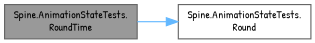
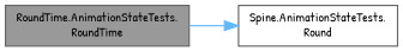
  digraph {
    rankdir=LR
    fontname="Patrick Hand"
    node [fontname="Patrick Hand" fontsize=10 shape=box style=filled]
-   n1 [color=gray40 fillcolor=grey60 fontcolor=black height=0.2 label="Spine.AnimationStateTests.\lRoundTime" width=0.4]
+   n1 [color=gray40 fillcolor=grey60 fontcolor=black height=0.2 label="RoundTime.AnimationStateTests.\lRoundTime" width=0.4]
    n2 [color=grey40 fillcolor=white height=0.2 label="Spine.AnimationStateTests.\lRound" width=0.4]
    n1 -> n2 [color=steelblue1 fontname="Patrick Hand" fontsize=10 labelfontname=Helvetica labelfontsize=10 style=solid]
  }
